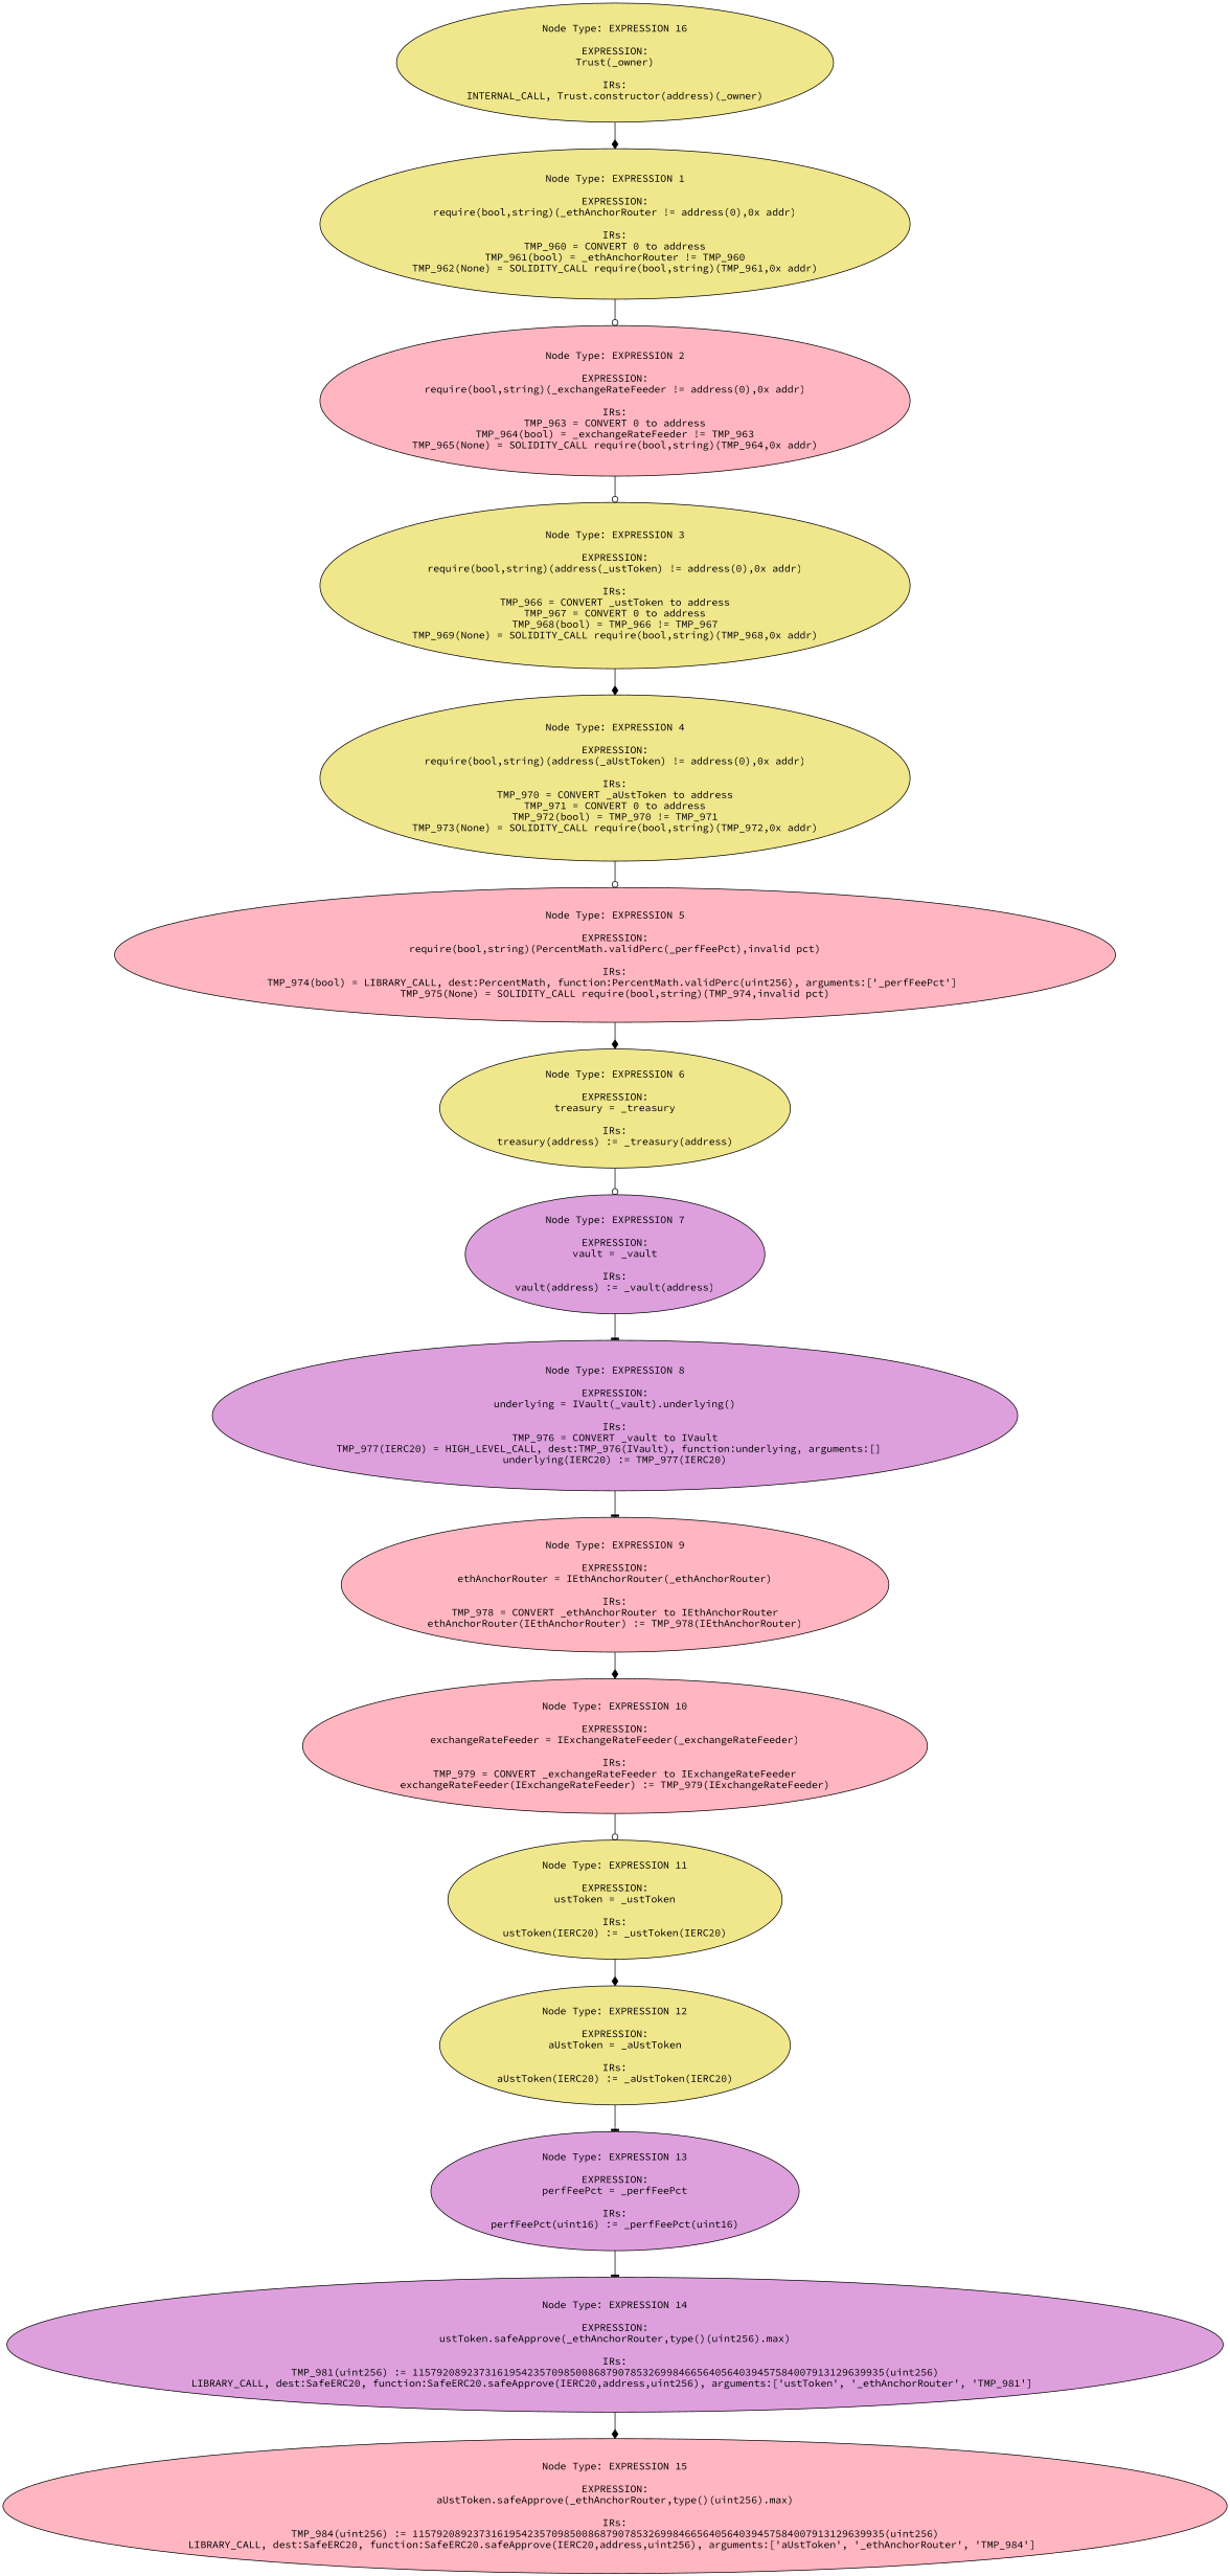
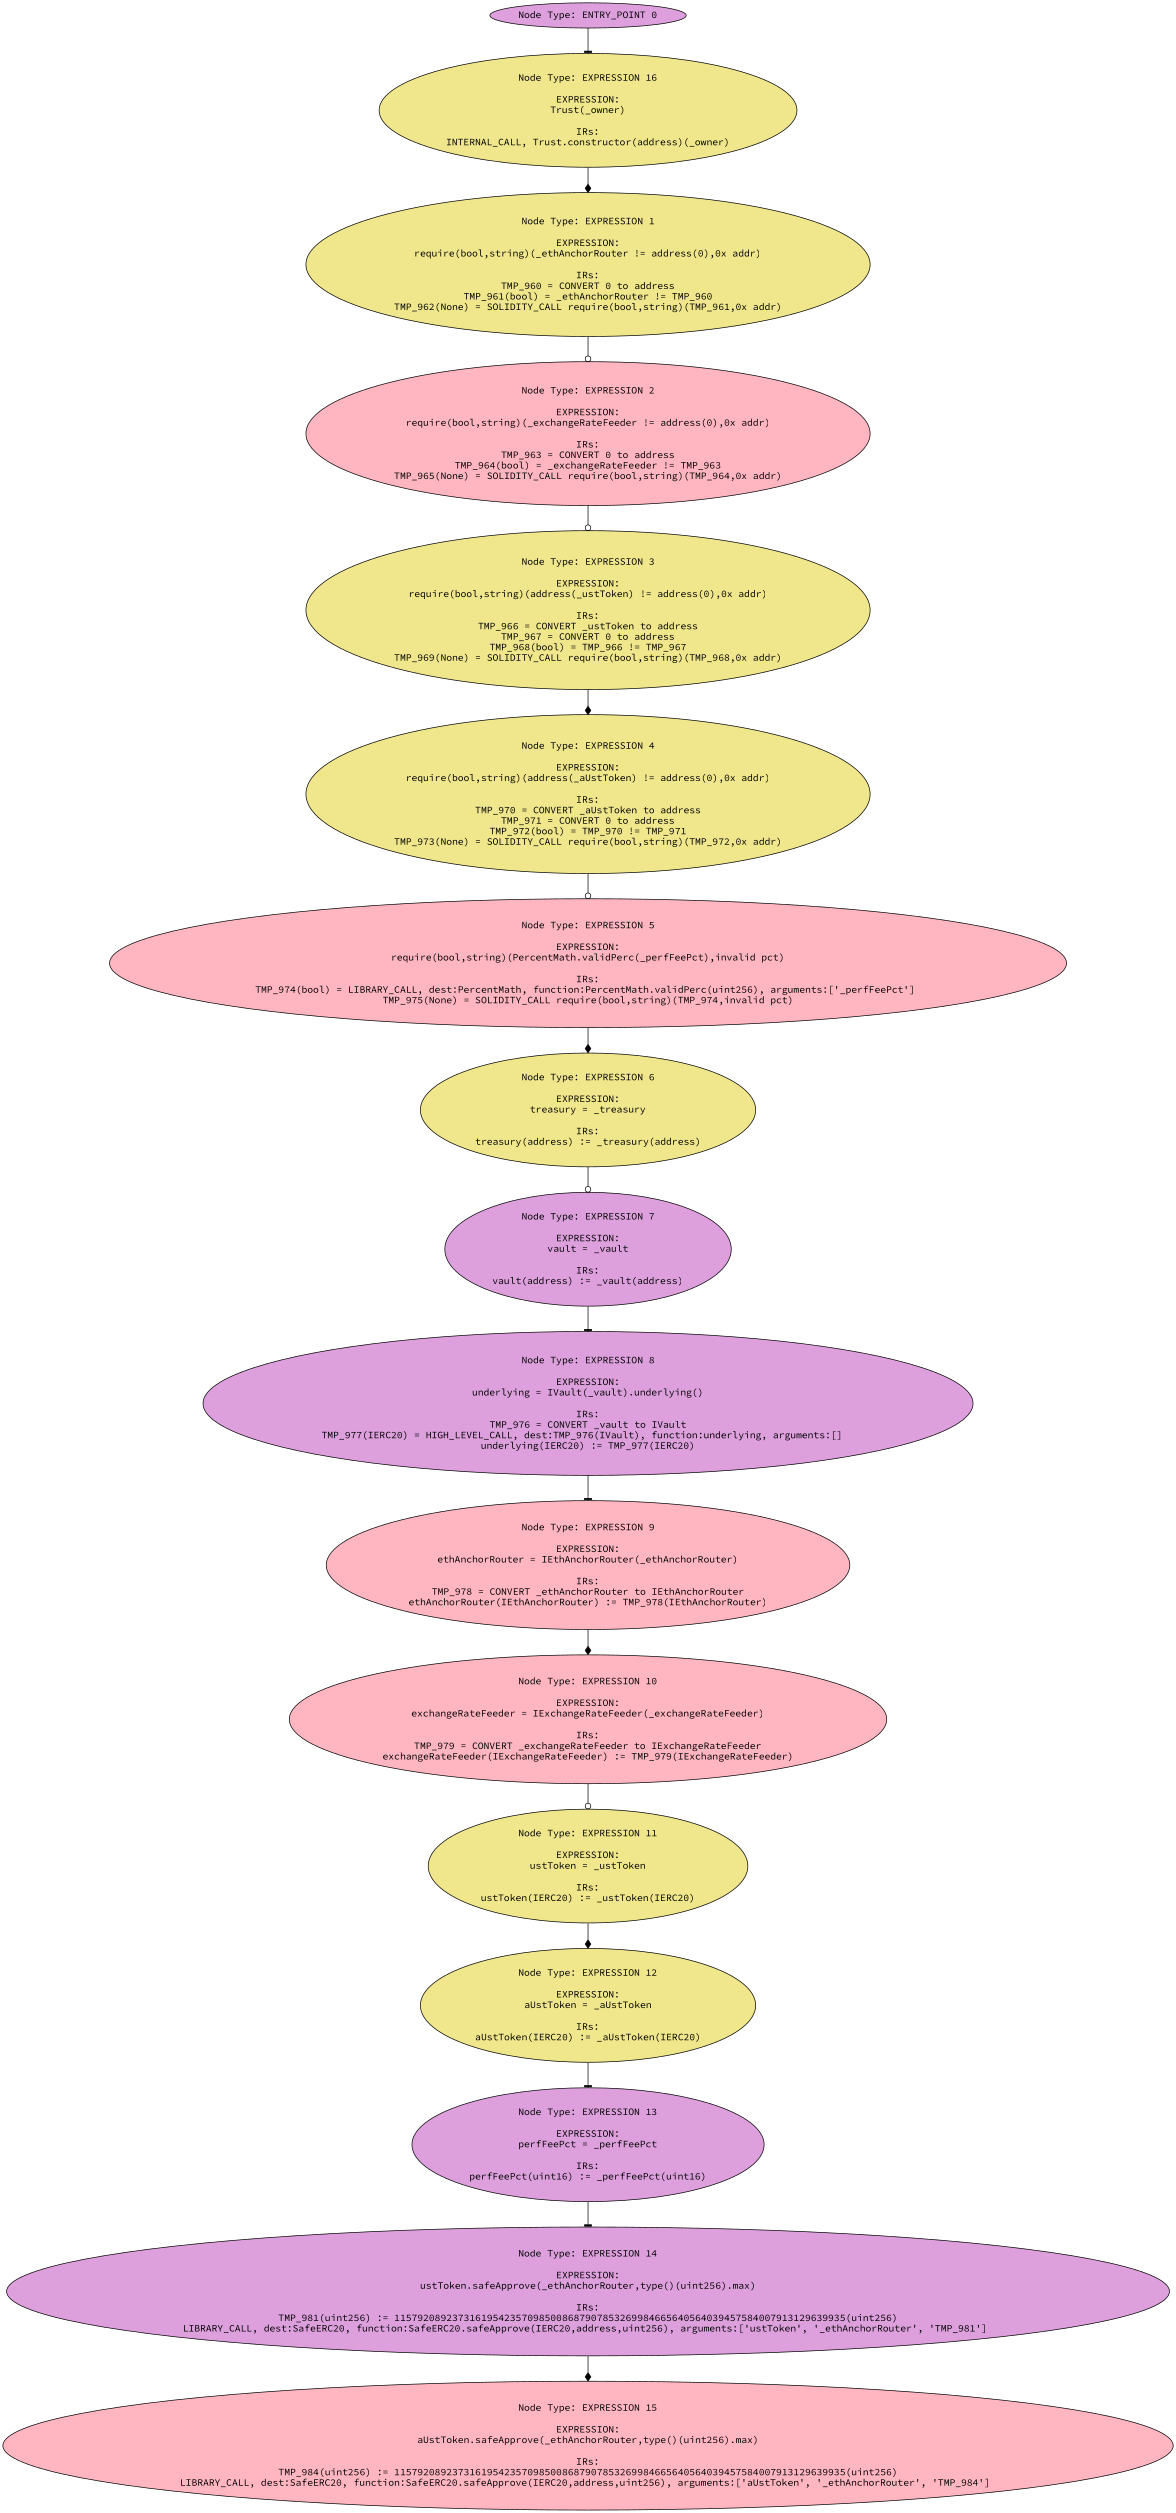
  digraph {
    fontname="Source Code Pro"
    node [style=filled fillcolor=khaki fontname="Source Code Pro"]
    edge [arrowhead=diamond fontname="Source Code Pro"]
+   n1 [label="Node Type: ENTRY_POINT 0\n" fillcolor=plum]
    n2 [label="Node Type: EXPRESSION 16\n\nEXPRESSION:\nTrust(_owner)\n\nIRs:\nINTERNAL_CALL, Trust.constructor(address)(_owner)"]
    n3 [label="Node Type: EXPRESSION 1\n\nEXPRESSION:\nrequire(bool,string)(_ethAnchorRouter != address(0),0x addr)\n\nIRs:\nTMP_960 = CONVERT 0 to address\nTMP_961(bool) = _ethAnchorRouter != TMP_960\nTMP_962(None) = SOLIDITY_CALL require(bool,string)(TMP_961,0x addr)"]
    n4 [label="Node Type: EXPRESSION 2\n\nEXPRESSION:\nrequire(bool,string)(_exchangeRateFeeder != address(0),0x addr)\n\nIRs:\nTMP_963 = CONVERT 0 to address\nTMP_964(bool) = _exchangeRateFeeder != TMP_963\nTMP_965(None) = SOLIDITY_CALL require(bool,string)(TMP_964,0x addr)" fillcolor=lightpink]
    n5 [label="Node Type: EXPRESSION 3\n\nEXPRESSION:\nrequire(bool,string)(address(_ustToken) != address(0),0x addr)\n\nIRs:\nTMP_966 = CONVERT _ustToken to address\nTMP_967 = CONVERT 0 to address\nTMP_968(bool) = TMP_966 != TMP_967\nTMP_969(None) = SOLIDITY_CALL require(bool,string)(TMP_968,0x addr)"]
    n6 [label="Node Type: EXPRESSION 4\n\nEXPRESSION:\nrequire(bool,string)(address(_aUstToken) != address(0),0x addr)\n\nIRs:\nTMP_970 = CONVERT _aUstToken to address\nTMP_971 = CONVERT 0 to address\nTMP_972(bool) = TMP_970 != TMP_971\nTMP_973(None) = SOLIDITY_CALL require(bool,string)(TMP_972,0x addr)"]
    n7 [label="Node Type: EXPRESSION 5\n\nEXPRESSION:\nrequire(bool,string)(PercentMath.validPerc(_perfFeePct),invalid pct)\n\nIRs:\nTMP_974(bool) = LIBRARY_CALL, dest:PercentMath, function:PercentMath.validPerc(uint256), arguments:['_perfFeePct'] \nTMP_975(None) = SOLIDITY_CALL require(bool,string)(TMP_974,invalid pct)" fillcolor=lightpink]
    n8 [label="Node Type: EXPRESSION 6\n\nEXPRESSION:\ntreasury = _treasury\n\nIRs:\ntreasury(address) := _treasury(address)"]
    n9 [label="Node Type: EXPRESSION 7\n\nEXPRESSION:\nvault = _vault\n\nIRs:\nvault(address) := _vault(address)" fillcolor=plum]
    n10 [label="Node Type: EXPRESSION 8\n\nEXPRESSION:\nunderlying = IVault(_vault).underlying()\n\nIRs:\nTMP_976 = CONVERT _vault to IVault\nTMP_977(IERC20) = HIGH_LEVEL_CALL, dest:TMP_976(IVault), function:underlying, arguments:[]  \nunderlying(IERC20) := TMP_977(IERC20)" fillcolor=plum]
    n11 [label="Node Type: EXPRESSION 9\n\nEXPRESSION:\nethAnchorRouter = IEthAnchorRouter(_ethAnchorRouter)\n\nIRs:\nTMP_978 = CONVERT _ethAnchorRouter to IEthAnchorRouter\nethAnchorRouter(IEthAnchorRouter) := TMP_978(IEthAnchorRouter)" fillcolor=lightpink]
    n12 [label="Node Type: EXPRESSION 10\n\nEXPRESSION:\nexchangeRateFeeder = IExchangeRateFeeder(_exchangeRateFeeder)\n\nIRs:\nTMP_979 = CONVERT _exchangeRateFeeder to IExchangeRateFeeder\nexchangeRateFeeder(IExchangeRateFeeder) := TMP_979(IExchangeRateFeeder)" fillcolor=lightpink]
    n13 [label="Node Type: EXPRESSION 11\n\nEXPRESSION:\nustToken = _ustToken\n\nIRs:\nustToken(IERC20) := _ustToken(IERC20)"]
    n14 [label="Node Type: EXPRESSION 12\n\nEXPRESSION:\naUstToken = _aUstToken\n\nIRs:\naUstToken(IERC20) := _aUstToken(IERC20)"]
    n15 [label="Node Type: EXPRESSION 13\n\nEXPRESSION:\nperfFeePct = _perfFeePct\n\nIRs:\nperfFeePct(uint16) := _perfFeePct(uint16)" fillcolor=plum]
    n16 [label="Node Type: EXPRESSION 14\n\nEXPRESSION:\nustToken.safeApprove(_ethAnchorRouter,type()(uint256).max)\n\nIRs:\nTMP_981(uint256) := 115792089237316195423570985008687907853269984665640564039457584007913129639935(uint256)\nLIBRARY_CALL, dest:SafeERC20, function:SafeERC20.safeApprove(IERC20,address,uint256), arguments:['ustToken', '_ethAnchorRouter', 'TMP_981'] " fillcolor=plum]
    n17 [label="Node Type: EXPRESSION 15\n\nEXPRESSION:\naUstToken.safeApprove(_ethAnchorRouter,type()(uint256).max)\n\nIRs:\nTMP_984(uint256) := 115792089237316195423570985008687907853269984665640564039457584007913129639935(uint256)\nLIBRARY_CALL, dest:SafeERC20, function:SafeERC20.safeApprove(IERC20,address,uint256), arguments:['aUstToken', '_ethAnchorRouter', 'TMP_984'] " fillcolor=lightpink]
+   n1 -> n2 [arrowhead=tee]
    n2 -> n3
    n3 -> n4 [arrowhead=odot]
    n4 -> n5 [arrowhead=odot]
    n5 -> n6
    n6 -> n7 [arrowhead=odot]
    n7 -> n8
    n8 -> n9 [arrowhead=odot]
    n9 -> n10 [arrowhead=tee]
    n10 -> n11 [arrowhead=tee]
    n11 -> n12
    n12 -> n13 [arrowhead=odot]
    n13 -> n14
    n14 -> n15 [arrowhead=tee]
    n15 -> n16 [arrowhead=tee]
    n16 -> n17
  }
